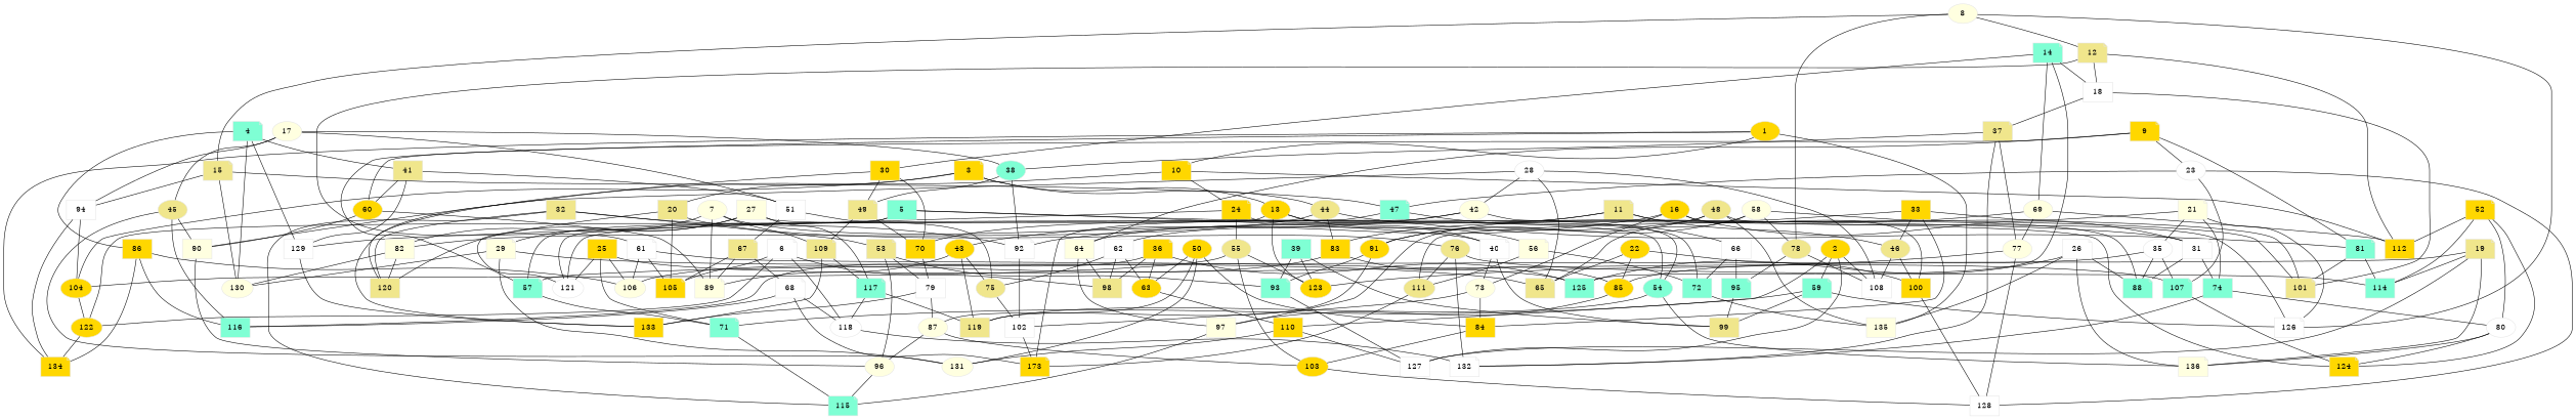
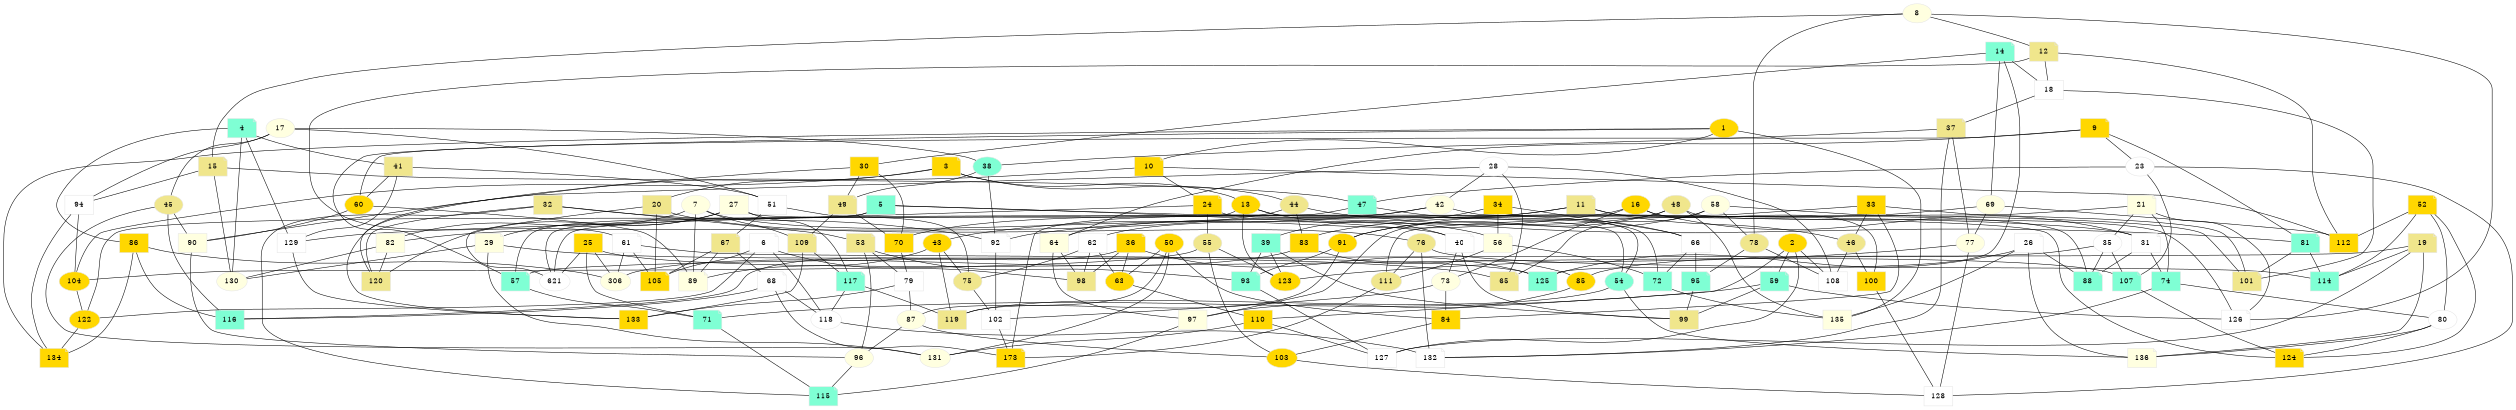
  graph {
    node [color=gray90 fillcolor=gold shape=note style=filled]
    1 [shape=ellipse]
    10
    57 [fillcolor=aquamarine]
    134
    135 [fillcolor=lightyellow shape=box]
    24
    112 [shape=box]
    133 [shape=box]
    71 [fillcolor=aquamarine]
    2 [shape=ellipse]
    59 [fillcolor=aquamarine]
    108 [fillcolor=white shape=box]
    110 [shape=box]
    127 [fillcolor=white shape=box]
    126 [fillcolor=white]
    99 [fillcolor=khaki shape=box]
    131 [fillcolor=lightyellow shape=ellipse]
    20 [fillcolor=khaki shape=box]
    3
    44 [fillcolor=khaki shape=ellipse]
    104 [shape=ellipse]
    13 [shape=ellipse]
    105
-   121 [fillcolor=white shape=ellipse]
+   121 [fillcolor=white shape=ellipse label=621]
    76 [fillcolor=khaki shape=ellipse]
+   34 [shape=box]
    56 [fillcolor=lightyellow]
    39 [fillcolor=aquamarine shape=box]
    66 [fillcolor=white shape=box]
    82 [fillcolor=lightyellow shape=box]
    81 [fillcolor=aquamarine]
    83 [shape=box]
    122 [shape=ellipse]
    4 [fillcolor=aquamarine]
    41 [fillcolor=khaki shape=box]
    86 [shape=box]
    129 [fillcolor=white shape=box]
    130 [fillcolor=lightyellow shape=ellipse]
    60 [shape=ellipse]
    51 [fillcolor=white shape=box]
-   106 [fillcolor=lightyellow shape=ellipse]
+   106 [fillcolor=lightyellow shape=ellipse label=306]
    116 [fillcolor=aquamarine shape=box]
    5 [fillcolor=aquamarine shape=box]
    31 [fillcolor=white]
    40 [fillcolor=white]
    88 [fillcolor=aquamarine]
    74 [fillcolor=aquamarine shape=box]
    73 [fillcolor=lightyellow shape=ellipse]
    6 [fillcolor=white]
    98 [fillcolor=khaki shape=box]
    118 [fillcolor=white shape=ellipse]
    132 [fillcolor=white]
    7 [fillcolor=lightyellow shape=ellipse]
    89 [fillcolor=lightyellow]
    109 [fillcolor=khaki]
    72 [fillcolor=aquamarine shape=box]
    111 [fillcolor=khaki shape=ellipse]
    120 [fillcolor=khaki shape=box]
    117 [fillcolor=aquamarine]
    8 [fillcolor=lightyellow shape=ellipse]
    12 [fillcolor=khaki]
    15 [fillcolor=khaki]
    78 [fillcolor=khaki shape=ellipse]
    18 [fillcolor=white shape=box]
    61 [fillcolor=white]
    47 [fillcolor=aquamarine]
    94 [fillcolor=white shape=box]
    95 [fillcolor=aquamarine]
    23 [fillcolor=white shape=ellipse]
    9
    64 [fillcolor=lightyellow shape=box]
    107 [fillcolor=aquamarine]
    128 [fillcolor=white shape=box]
    90 [fillcolor=lightyellow shape=box]
    97 [fillcolor=lightyellow shape=box]
    101 [fillcolor=khaki]
    114 [fillcolor=aquamarine shape=box]
    54 [fillcolor=aquamarine shape=ellipse]
    55 [fillcolor=khaki shape=ellipse]
    11 [fillcolor=khaki]
    46 [fillcolor=khaki shape=ellipse]
    70 [shape=box]
    100 [shape=box]
    79 [fillcolor=white shape=box]
    37 [fillcolor=khaki]
    125 [fillcolor=aquamarine shape=box]
    123 [shape=ellipse]
    14 [fillcolor=aquamarine]
    30 [shape=box]
    69 [fillcolor=lightyellow shape=ellipse]
    49 [fillcolor=khaki]
    77 [fillcolor=lightyellow shape=ellipse]
    16 [shape=ellipse]
    92 [fillcolor=white]
    84 [shape=box]
    102 [fillcolor=white shape=box]
    17 [fillcolor=lightyellow shape=ellipse]
    38 [fillcolor=aquamarine shape=ellipse]
    45 [fillcolor=khaki shape=ellipse]
    75 [fillcolor=khaki shape=ellipse]
    67 [fillcolor=khaki]
    19 [fillcolor=khaki]
    136 [fillcolor=lightyellow]
    21 [fillcolor=lightyellow]
    35 [fillcolor=white shape=ellipse]
    85 [shape=ellipse]
    80 [fillcolor=white shape=ellipse]
    n108 [label=173]
-   22 [shape=ellipse]
    65 [fillcolor=khaki]
    124
    119 [fillcolor=khaki shape=box]
    103 [shape=ellipse]
    25 [shape=box]
    115 [fillcolor=aquamarine]
    26 [fillcolor=white]
    27 [fillcolor=lightyellow shape=box]
    29 [fillcolor=lightyellow]
    28 [fillcolor=white shape=ellipse]
    42 [fillcolor=lightyellow shape=ellipse]
    43 [shape=ellipse]
    96 [fillcolor=lightyellow shape=ellipse]
    32 [fillcolor=khaki shape=box]
    53 [fillcolor=khaki]
    93 [fillcolor=aquamarine]
    33 [shape=box]
    36
    63 [shape=ellipse]
    48 [fillcolor=khaki shape=ellipse]
    62 [fillcolor=white shape=box]
    91 [shape=ellipse]
    50 [shape=ellipse]
    87 [fillcolor=lightyellow shape=ellipse]
    68 [fillcolor=white]
    52
    58 [fillcolor=lightyellow shape=ellipse]
    1 -- 10
    1 -- 57
    1 -- 134
    1 -- 135
    10 -- 24
    10 -- 112
    10 -- 133
    57 -- 71
    24 -- 129
    24 -- 54
    24 -- 55
    71 -- 115
    2 -- 59
    2 -- 108
    2 -- 110
    2 -- 127
    59 -- 71
    59 -- 126
    59 -- 99
    110 -- 127
    110 -- 131
    20 -- 105
    20 -- 121
    20 -- 76
    3 -- 20
    3 -- 44
    3 -- 104
    3 -- 13
    44 -- 82
    44 -- 81
    44 -- 83
    104 -- 122
    13 -- 121
    13 -- 40
    13 -- 72
    13 -- 123
    76 -- 132
    76 -- 111
    76 -- 114
+   34 -- 56
+   34 -- 39
+   34 -- 66
    56 -- 72
    56 -- 111
    39 -- 99
    39 -- 123
    39 -- 93
    66 -- 72
    66 -- 95
    82 -- 130
    82 -- 120
    81 -- 101
    81 -- 114
    83 -- 106
    83 -- 85
    122 -- 134
    4 -- 41
    4 -- 86
    4 -- 129
    4 -- 130
    41 -- 129
    41 -- 60
    41 -- 51
    86 -- 134
    86 -- 106
    86 -- 116
    129 -- 133
    60 -- 89
    60 -- 90
    51 -- 75
    51 -- 67
    5 -- 57
    5 -- 122
    5 -- 31
    5 -- 40
    31 -- 88
    31 -- 74
    40 -- 99
    40 -- 73
    74 -- 132
    74 -- 80
    73 -- 84
    73 -- 102
    6 -- 105
    6 -- 122
    6 -- 98
    6 -- 118
    118 -- 132
    7 -- 56
    7 -- 82
    7 -- 89
    7 -- 109
    109 -- 133
    109 -- 117
    72 -- 135
    111 -- n108
    117 -- 118
    117 -- 119
    8 -- 126
    8 -- 12
    8 -- 15
    8 -- 78
    12 -- 112
    12 -- 18
    12 -- 61
    15 -- 130
    15 -- 47
    15 -- 94
    78 -- 108
    78 -- 95
    18 -- 101
    18 -- 37
    61 -- 105
    61 -- 106
    61 -- 125
    47 -- 121
    47 -- 66
    94 -- 134
    94 -- 104
    95 -- 99
    23 -- 47
    23 -- 107
    23 -- 128
    9 -- 81
    9 -- 60
    9 -- 23
    9 -- 64
    64 -- 98
    64 -- 97
    107 -- 124
    90 -- 96
    97 -- 115
    54 -- 136
    54 -- 119
    55 -- 104
    55 -- 123
    55 -- 103
    11 -- 88
    11 -- 64
    11 -- 46
    11 -- 70
    46 -- 108
    46 -- 100
    70 -- 79
    100 -- 128
    79 -- 133
    79 -- 87
    37 -- 132
    37 -- 77
    37 -- 38
    14 -- 18
    14 -- 125
    14 -- 30
    14 -- 69
    30 -- 120
    30 -- 70
    30 -- 49
    69 -- 112
    69 -- 83
    69 -- 77
    49 -- 109
    49 -- 70
    77 -- 128
    77 -- 123
    16 -- 31
    16 -- 73
    16 -- 100
    16 -- 92
    92 -- 102
    84 -- 103
    102 -- n108
    17 -- 51
    17 -- 94
    17 -- 38
    17 -- 45
    38 -- 49
    38 -- 92
    45 -- 131
    45 -- 116
    45 -- 90
    75 -- 102
    67 -- 105
    67 -- 89
    67 -- 68
    19 -- 57
    19 -- 127
    19 -- 114
    19 -- 136
    21 -- 126
    21 -- 74
    21 -- 111
    21 -- 35
    35 -- 88
    35 -- 107
    35 -- 85
    85 -- 97
    80 -- 136
    80 -- 124
-   22 -- 100
-   22 -- 85
-   22 -- 65
    103 -- 128
    25 -- 71
    25 -- 121
    25 -- 106
    25 -- 107
    26 -- 135
    26 -- 88
    26 -- 125
    26 -- 136
    27 -- 120
    27 -- 117
    27 -- 54
    27 -- 29
    29 -- 131
    29 -- 130
    29 -- 65
    28 -- 108
    28 -- 90
    28 -- 65
    28 -- 42
    42 -- n108
    42 -- 124
    42 -- 43
    43 -- 89
    43 -- 75
    43 -- 119
    96 -- 115
    32 -- 120
    32 -- 92
    32 -- 115
    32 -- 53
    53 -- 79
    53 -- 96
    53 -- 93
    93 -- 127
    33 -- 97
    33 -- 101
    33 -- 46
    33 -- 84
    36 -- 116
    36 -- 98
    36 -- 125
    36 -- 63
    63 -- 110
    48 -- 135
    48 -- 126
    48 -- 62
    48 -- 91
    62 -- 98
    62 -- 75
    62 -- 63
    91 -- 119
    91 -- 93
    50 -- 131
    50 -- 84
    50 -- 63
    50 -- 87
    87 -- 103
    87 -- 96
    68 -- 116
    68 -- 118
    68 -- n108
    52 -- 112
    52 -- 114
    52 -- 80
    52 -- 124
    58 -- 78
    58 -- 101
    58 -- 65
    58 -- 91
  }
